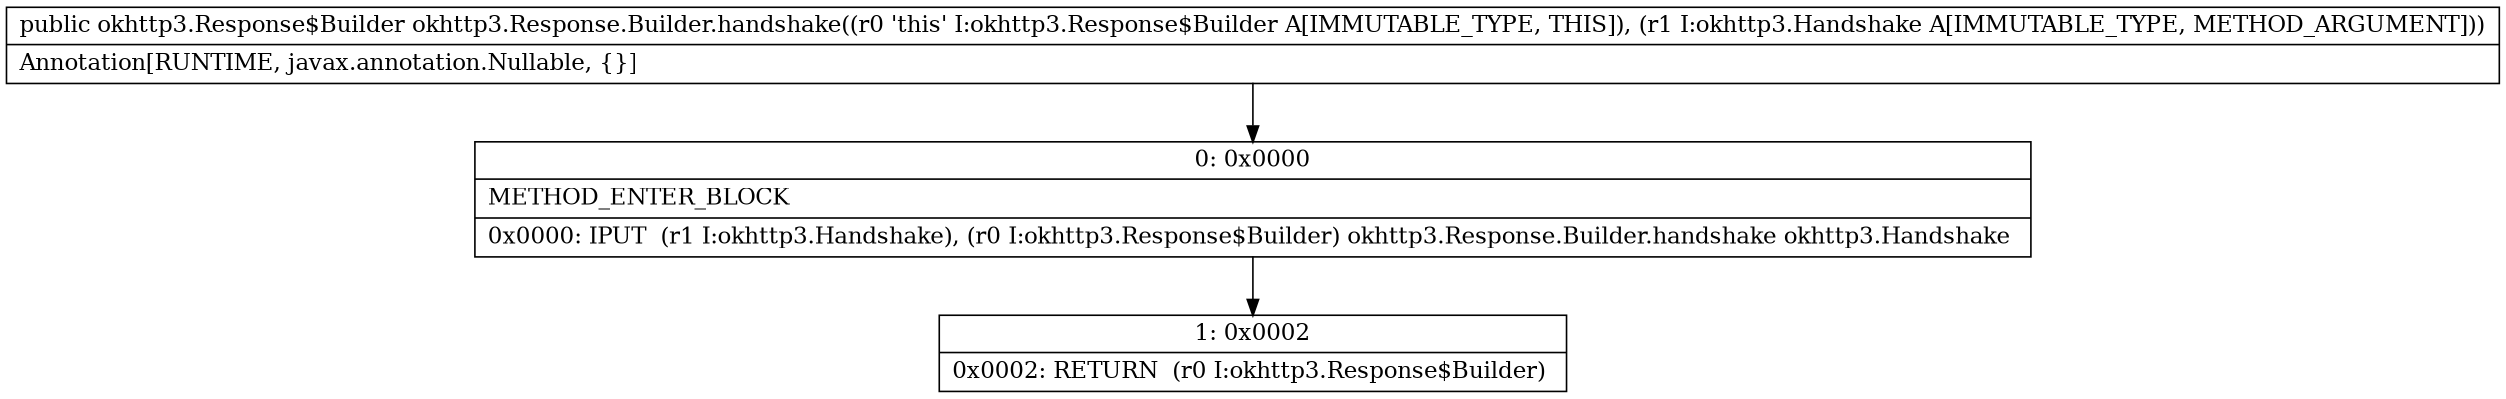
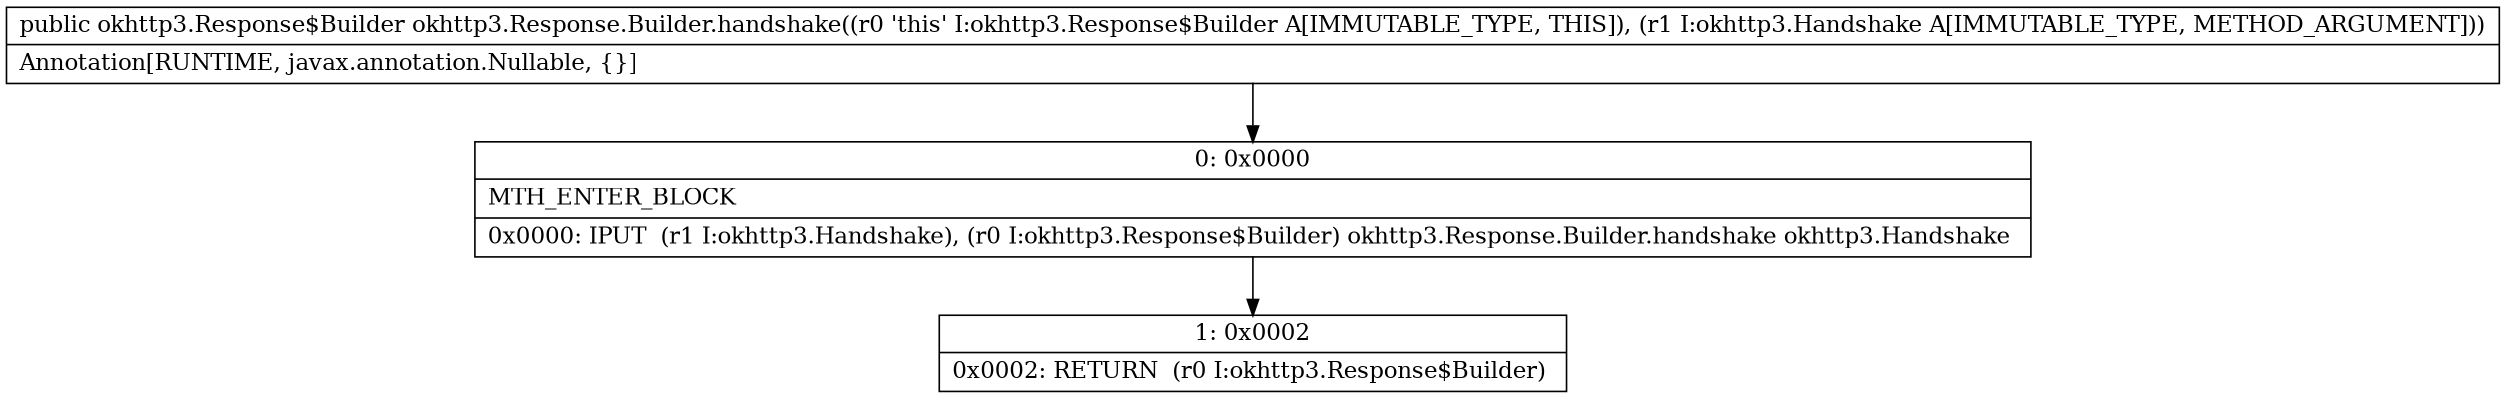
  digraph {
    node [shape=record]
-   n1 [label="{0\:\ 0x0000|METHOD_ENTER_BLOCK\l|0x0000: IPUT  (r1 I:okhttp3.Handshake), (r0 I:okhttp3.Response$Builder) okhttp3.Response.Builder.handshake okhttp3.Handshake \l}"]
+   n1 [label="{0\:\ 0x0000|MTH_ENTER_BLOCK\l|0x0000: IPUT  (r1 I:okhttp3.Handshake), (r0 I:okhttp3.Response$Builder) okhttp3.Response.Builder.handshake okhttp3.Handshake \l}"]
    n2 [label="{1\:\ 0x0002|0x0002: RETURN  (r0 I:okhttp3.Response$Builder) \l}"]
    n3 [label="{public okhttp3.Response$Builder okhttp3.Response.Builder.handshake((r0 'this' I:okhttp3.Response$Builder A[IMMUTABLE_TYPE, THIS]), (r1 I:okhttp3.Handshake A[IMMUTABLE_TYPE, METHOD_ARGUMENT]))  | Annotation[RUNTIME, javax.annotation.Nullable, \{\}]\l}"]
    n1 -> n2
    n3 -> n1
  }
